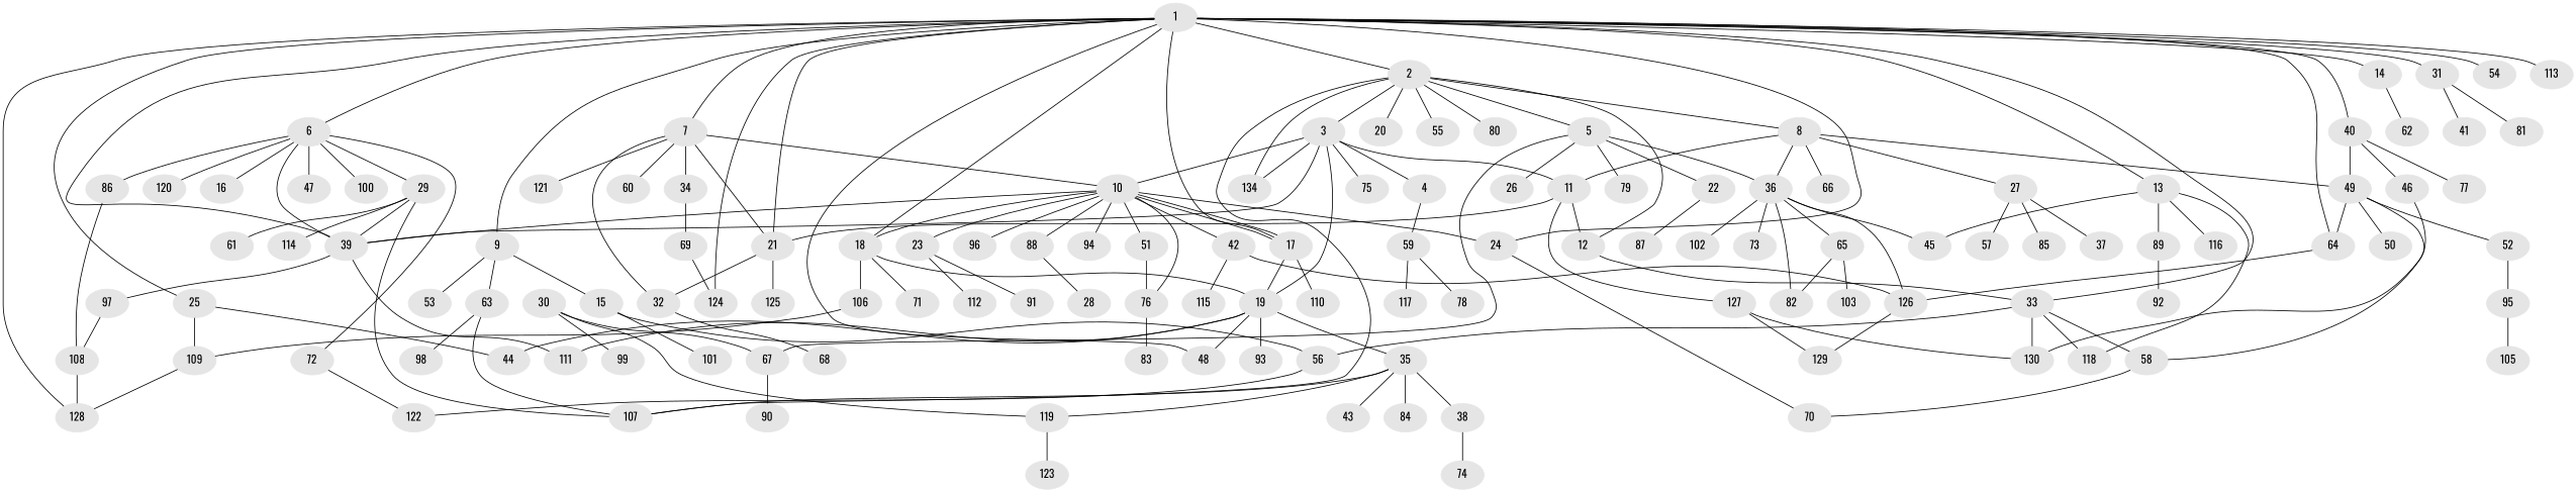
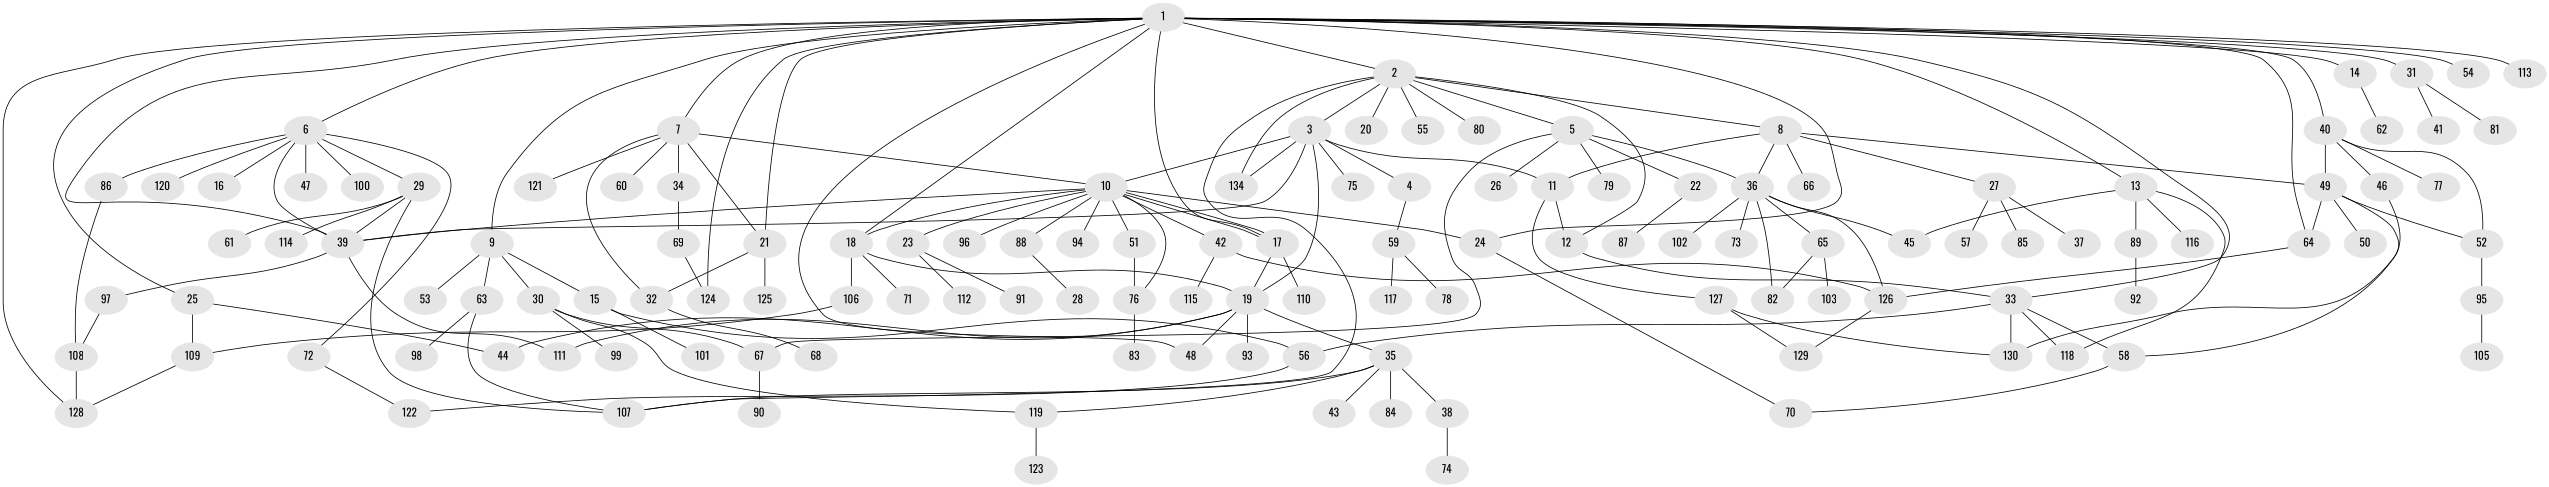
  graph {
    fontname=Oswald
    node [color=gray90 fontname=Oswald style=filled]
    edge [fontname=Oswald]
    1
    2
    6
    7
    9
    13
    14
    17
    18
    21
    24
    25
    31
    33
    39
    40
    48
    54
    64
    113
    124
    128
    3
    5
    8
    12
    20
    55
    80
    n30 [label=134]
    107
    16
    29
    47
    72
    86
    100
    120
    10
    32
    34
    60
    121
    15
    30
    53
    63
    45
    89
    116
    118
    62
    19
    110
    71
    106
    125
    70
    44
    109
    41
    81
    56
    58
    130
    111
    97
    49
    46
    52
    77
    126
    4
    11
    75
    22
    26
    36
    67
    79
    27
    66
    59
    23
    42
    51
    76
    88
    94
    96
    127
    35
    93
    78
    117
    87
    65
    73
    82
    102
    90
    61
    114
    122
    108
    68
    69
    37
    57
    85
    50
    101
    99
    119
    98
    91
    112
    115
    83
    28
    129
    92
    38
    43
    84
    123
    74
    103
    95
    105
    1 -- 2
    1 -- 6
    1 -- 7
    1 -- 9
    1 -- 13
    1 -- 14
    1 -- 17
    1 -- 18
    1 -- 21
    1 -- 24
    1 -- 25
    1 -- 31
    1 -- 33
    1 -- 39
    1 -- 40
    1 -- 48
    1 -- 54
    1 -- 64
    1 -- 113
    1 -- 124
    1 -- 128
    2 -- 3
    2 -- 5
    2 -- 8
    2 -- 12
    2 -- 20
    2 -- 55
    2 -- 80
    2 -- n30
    2 -- 107
    6 -- 39
    6 -- 16
    6 -- 29
    6 -- 47
    6 -- 72
    6 -- 86
    6 -- 100
    6 -- 120
    7 -- 21
    7 -- 10
    7 -- 32
    7 -- 34
    7 -- 60
    7 -- 121
    9 -- 15
+   9 -- 30
    9 -- 53
    9 -- 63
    13 -- 45
    13 -- 89
    13 -- 116
    13 -- 118
    14 -- 62
    17 -- 19
    17 -- 110
    18 -- 19
    18 -- 71
    18 -- 106
    21 -- 32
    21 -- 125
    24 -- 70
    25 -- 44
    25 -- 109
    31 -- 41
    31 -- 81
    33 -- 118
    33 -- 56
    33 -- 58
    33 -- 130
    39 -- 111
    39 -- 97
    40 -- 49
    40 -- 46
+   40 -- 52
    40 -- 77
    64 -- 126
    3 -- 39
    3 -- n30
    3 -- 10
    3 -- 19
    3 -- 4
    3 -- 11
    3 -- 75
    5 -- 22
    5 -- 26
    5 -- 36
    5 -- 67
    5 -- 79
    8 -- 49
    8 -- 11
    8 -- 36
    8 -- 27
    8 -- 66
    12 -- 33
    29 -- 39
    29 -- 107
    29 -- 61
    29 -- 114
    72 -- 122
    86 -- 108
    10 -- 17
    10 -- 17
    10 -- 18
    10 -- 24
    10 -- 39
    10 -- 23
    10 -- 42
    10 -- 51
    10 -- 76
    10 -- 88
    10 -- 94
    10 -- 96
    32 -- 68
    34 -- 69
    15 -- 56
    15 -- 101
    30 -- 67
    30 -- 99
    30 -- 119
    63 -- 107
    63 -- 98
    89 -- 92
    19 -- 48
    19 -- 44
    19 -- 111
    19 -- 35
    19 -- 93
    106 -- 109
    109 -- 128
    56 -- 122
    58 -- 70
    97 -- 108
    49 -- 64
    49 -- 58
    49 -- 52
    49 -- 50
    46 -- 130
    52 -- 95
    126 -- 129
    4 -- 59
-   11 -- 21
    11 -- 12
    11 -- 127
    22 -- 87
    36 -- 45
    36 -- 126
    36 -- 65
    36 -- 73
    36 -- 82
    36 -- 102
    67 -- 90
    27 -- 37
    27 -- 57
    27 -- 85
    59 -- 78
    59 -- 117
    23 -- 91
    23 -- 112
    42 -- 126
    42 -- 115
    51 -- 76
    76 -- 83
    88 -- 28
    127 -- 130
    127 -- 129
    35 -- 107
    35 -- 119
    35 -- 38
    35 -- 43
    35 -- 84
    65 -- 82
    65 -- 103
    108 -- 128
    69 -- 124
    119 -- 123
    38 -- 74
    95 -- 105
  }
